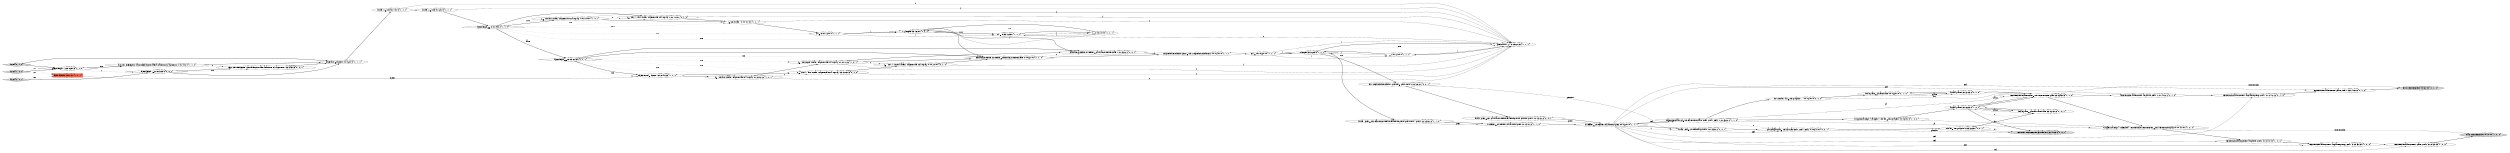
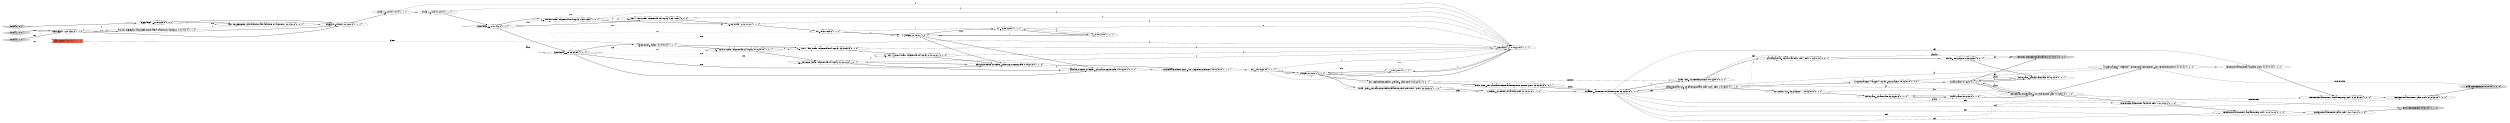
  digraph {
    rankdir=LR
    node [fillcolor=white shape=ellipse style=filled]
    edge [style=bold]
    n1 [label="@SuppressWarnings({\"rawtypes\"}) List list = new ArrayList()@@@34@@@['1', '0', '0']"]
    n2 [label="@SuppressWarnings({\"unchecked\"}) VectorFunction vectorFunction = new VectorFunction(pf,list)@@@41@@@['1', '0', '0']"]
    n3 [label="list.add(yvalue)@@@38@@@['1', '0', '1']"]
    n4 [fillcolor=lightgray label="return vectorFunction@@@47@@@['1', '0', '0']"]
    n5 [label="vectorFunction.addToContext(\"amplitude\",coef(0()@@@44@@@['1', '0', '0']"]
    n6 [label="VectorFunction vectorFunction = new VectorFunction(pf,list)@@@39@@@['1', '1', '0']"]
    n7 [fillcolor=lightgray label="return new VectorFunction(gaussian,list)@@@40@@@['0', '0', '1']"]
    n8 [label="double yvalue = gaussian.value(xvalue)@@@37@@@['0', '0', '1']"]
    n9 [label="i < x.length@@@26@@@['1', '1', '1']" shape=diamond]
    n10 [label="List<WeightedObservedPoint> pointList = points.toList()@@@30@@@['0', '0', '1']"]
    n11 [label="double(( guess = new HarmonicCurveFitter.ParameterGuesser(points.toList()).guess()@@@30@@@['1', '1', '0']"]
    n12 [label="i++@@@27@@@['1', '1', '1']"]
    n13 [label="points.add(x(i(,y(i()@@@28@@@['1', '1', '1']"]
    n14 [label="double(( coef = curveFitter.fit(pointList)@@@33@@@['0', '0', '1']"]
    n15 [label="double(( guess = new GaussianCurveFitter.ParameterGuesser(pointList).guess()@@@31@@@['0', '0', '1']"]
    n16 [label="curveFitter = curveFitter.withStartPoint(guess)@@@31@@@['1', '1', '0']"]
    n17 [fillcolor=tomato label="Object objects@@@2@@@['1', '1', '1']" shape=box]
    n18 [label="Object second = objects(1(@@@19@@@['1', '1', '1']"]
    n19 [label="Object first = objects(0(@@@6@@@['1', '1', '1']"]
    n20 [label="double(( x = null@@@7@@@['1', '1', '1']"]
    n21 [label="x = ((List)first).stream().mapToDouble(null).toArray()@@@20@@@['1', '0', '1']"]
    n22 [label="x = ((List<?>)first).stream().mapToDouble(null).toArray()@@@20@@@['0', '1', '0']"]
    n23 [label="int i = 0@@@25@@@['1', '1', '1']"]
    n24 [label="x(i( = i@@@15@@@['1', '1', '1']"]
    n25 [label="i++@@@14@@@['1', '1', '1']"]
    n26 [label="i < y.length@@@13@@@['1', '1', '1']" shape=diamond]
    n27 [fillcolor=lightgray label="doWork['1', '0', '0']" shape=diamond]
    n28 [label="objects.length > 3@@@3@@@['1', '1', '0']" shape=diamond]
    n29 [label="objects.length >= 3@@@3@@@['0', '0', '1']" shape=diamond]
    n30 [label="throw new IOException(\"harmonicFit function takes a maximum of 2 arguments.\")@@@4@@@['1', '1', '0']"]
    n31 [label="vectorFunction.addToContext(\"angularFrequency\",coef(1()@@@45@@@['1', '0', '0']"]
    n32 [label="vectorFunction.addToContext(\"phase\",coef(2()@@@46@@@['1', '0', '0']"]
    n33 [fillcolor=lightgray label="doWork['0', '0', '1']" shape=diamond]
    n34 [label="throw new IOException(\"gaussfit function takes a maximum of 2 arguments.\")@@@4@@@['0', '0', '1']"]
    n35 [label="double(( y = null@@@8@@@['1', '1', '1']"]
    n36 [label="GaussianCurveFitter curveFitter = GaussianCurveFitter.create()@@@23@@@['0', '0', '1']"]
    n37 [label="HarmonicCurveFitter curveFitter = HarmonicCurveFitter.create()@@@23@@@['1', '1', '0']"]
    n38 [label="WeightedObservedPoints points = new WeightedObservedPoints()@@@24@@@['1', '1', '1']"]
    n39 [label="x = new double((((@@@11@@@['1', '1', '1']"]
    n40 [label="int i = 0@@@12@@@['1', '1', '1']"]
    n41 [label="y = ((List)first).stream().mapToDouble(null).toArray()@@@10@@@['1', '0', '1']"]
    n42 [label="y = ((List<?>)first).stream().mapToDouble(null).toArray()@@@10@@@['0', '1', '0']"]
    n43 [label="objects.length == 1@@@9@@@['1', '1', '1']" shape=diamond]
    n44 [label="vectorFunction.addToContext(\"angularFrequency\",coef(1()@@@41@@@['0', '1', '0']"]
    n45 [label="vectorFunction.addToContext(\"phase\",coef(2()@@@42@@@['0', '1', '0']"]
    n46 [fillcolor=lightgray label="return vectorFunction@@@43@@@['0', '1', '0']"]
    n47 [label="y = ((List)second).stream().mapToDouble(null).toArray()@@@21@@@['1', '0', '1']"]
    n48 [label="y = ((List<?>)second).stream().mapToDouble(null).toArray()@@@21@@@['0', '1', '0']"]
    n49 [label="Gaussian gaussian = new Gaussian(coef(0(,coef(1(,coef(2()@@@34@@@['0', '0', '1']"]
    n50 [label="List list = new ArrayList()@@@35@@@['0', '0', '1']"]
    n51 [label="objects.length == 2@@@18@@@['1', '1', '1']" shape=diamond]
    n52 [label="curveFitter = curveFitter.withStartPoint(guess)@@@32@@@['1', '1', '1']"]
    n53 [label="vectorFunction.addToContext(\"amplitude\",coef(0()@@@40@@@['0', '1', '0']"]
    n54 [fillcolor=lightgray label="doWork['0', '1', '0']" shape=diamond]
    n55 [label="List<Number> list = new ArrayList<>()@@@34@@@['0', '1', '0']"]
    n56 [label="double yvalue = pf.value(xvalue)@@@36@@@['0', '1', '0']"]
    n57 [label="list.add(yvalue)@@@37@@@['0', '1', '0']"]
    n58 [label="HarmonicOscillator pf = new HarmonicOscillator(coef(0(,coef(1(,coef(2()@@@33@@@['1', '1', '0']"]
    n1 -> n2 [label=list style=solid]
    n1 -> n3
    n2 -> n4 [label=vectorFunction style=solid]
    n2 -> n5
    n3 -> n6 [label=yvalue style=solid]
    n3 -> n6
    n3 -> n7
    n3 -> n8 [label=0 style=dashed]
    n3 -> n8
    n5 -> n31
    n6 -> n2
    n6 -> n3
    n6 -> n46 [label=vectorFunction style=solid]
    n6 -> n53
    n8 -> n3 [label=yvalue style=solid]
    n8 -> n3
    n9 -> n10
    n9 -> n11
    n9 -> n12 [label=true style=dotted]
    n9 -> n13
    n9 -> n13 [label=true style=dotted]
    n10 -> n14 [label=pointList style=solid]
    n10 -> n15
    n11 -> n16
    n11 -> n16 [label=guess style=solid]
    n12 -> n9
    n12 -> n9 [label=i style=solid]
    n12 -> n13 [label=i style=solid]
    n13 -> n12
    n14 -> n49 [label=coef style=solid]
    n14 -> n49
    n15 -> n52 [label=guess style=solid]
    n15 -> n52
    n16 -> n52
    n17 -> n18 [label=objects style=solid]
    n18 -> n21
    n18 -> n22
    n19 -> n20
    n20 -> n13 [label=x style=solid]
    n20 -> n35
    n21 -> n13 [label=x style=solid]
    n21 -> n22 [label=0 style=dashed]
    n21 -> n47
    n22 -> n13 [label=x style=solid]
    n22 -> n48
    n23 -> n9
    n23 -> n9 [label=i style=solid]
    n23 -> n12 [label=i style=solid]
    n23 -> n13 [label=i style=solid]
    n24 -> n13 [label=x style=solid]
    n24 -> n25
    n24 -> n25 [label=i style=solid]
    n25 -> n24 [label=i style=solid]
    n25 -> n26 [label=i style=solid]
    n25 -> n26
    n26 -> n24 [label=true style=dotted]
    n26 -> n24
-   n26 -> n25 [label=true style=dotted]
    n26 -> n36
    n26 -> n37
    n27 -> n17 [label=true style=dotted]
    n27 -> n28
-   n54 -> n19
+   n28 -> n19
    n28 -> n29 [label=0 style=dashed]
    n28 -> n30
    n28 -> n30 [label=true style=dotted]
    n29 -> n19
    n29 -> n34 [label=true style=dotted]
    n29 -> n34
    n30 -> n19
    n30 -> n34 [label=0 style=dashed]
    n31 -> n32
    n32 -> n4
    n33 -> n17 [label=true style=dotted]
    n33 -> n29
    n34 -> n19
    n35 -> n13 [label=y style=solid]
    n35 -> n43
    n36 -> n38
    n37 -> n36 [label=0 style=dashed]
    n37 -> n38
    n38 -> n23
    n39 -> n13 [label=x style=solid]
    n39 -> n40
    n40 -> n24 [label=i style=solid]
    n40 -> n26
    n40 -> n26 [label=i style=solid]
    n41 -> n13 [label=y style=solid]
    n41 -> n39
    n41 -> n42 [label=0 style=dashed]
    n42 -> n13 [label=y style=solid]
    n42 -> n39
    n43 -> n26 [label=true style=dotted]
    n43 -> n39 [label=guess style=dotted]
    n43 -> n40 [label=true style=dotted]
    n43 -> n41
    n43 -> n41 [label=true style=dotted]
    n43 -> n42 [label=true style=dotted]
    n43 -> n42
    n43 -> n51 [label=false style=dotted]
    n43 -> n51
    n44 -> n45
    n45 -> n46
    n47 -> n13 [label=y style=solid]
    n47 -> n36
    n47 -> n37
    n47 -> n48 [label=0 style=dashed]
    n48 -> n13 [label=y style=solid]
    n48 -> n37
    n49 -> n7 [label=gaussian style=solid]
    n49 -> n50
    n50 -> n7 [label=list style=solid]
    n50 -> n8
    n51 -> n18
    n51 -> n18 [label=true style=dotted]
    n51 -> n21 [label=true style=dotted]
    n51 -> n22 [label=true style=dotted]
    n51 -> n36
    n51 -> n37
    n51 -> n47 [label=true style=dotted]
    n51 -> n48 [label=true style=dotted]
    n52 -> n5 [label=coef style=solid]
    n52 -> n14 [label=0 style=dashed]
    n52 -> n14
    n52 -> n31 [label=coef style=solid]
    n52 -> n32 [label=coef style=solid]
    n52 -> n44 [label=coef style=solid]
    n52 -> n45 [label=coef style=solid]
    n52 -> n53 [label=coef style=solid]
    n52 -> n58
    n52 -> n58 [label=coef style=solid]
    n53 -> n44
    n54 -> n17 [label=true style=dotted]
    n54 -> n28
    n55 -> n6 [label=list style=solid]
    n55 -> n56
    n56 -> n57 [label=yvalue style=solid]
    n56 -> n57
    n57 -> n6
    n57 -> n56
    n58 -> n1
    n58 -> n2 [label=pf style=solid]
    n58 -> n6 [label=pf style=solid]
    n58 -> n49 [label=0 style=dashed]
    n58 -> n55
  }
